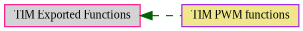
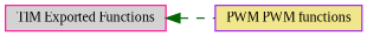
  digraph {
    rankdir=LR
    fontname="Liberation Serif"
    node [fontname="Liberation Serif" fontsize=10 shape=box style=filled]
    n1 [color=deeppink fillcolor=lightgrey height=0.2 label="TIM Exported Functions" width=0.4]
-   n2 [color=purple fillcolor=khaki fontcolor=black height=0.2 label="TIM PWM functions" width=0.4]
+   n2 [color=purple fillcolor=khaki fontcolor=black height=0.2 label="PWM PWM functions" width=0.4]
    n1 -> n2 [dir=back fontname="Liberation Serif" fontsize=10 labelfontname=Helvetica labelfontsize=10 shape=plaintext style=dashed color=darkgreen]
  }
